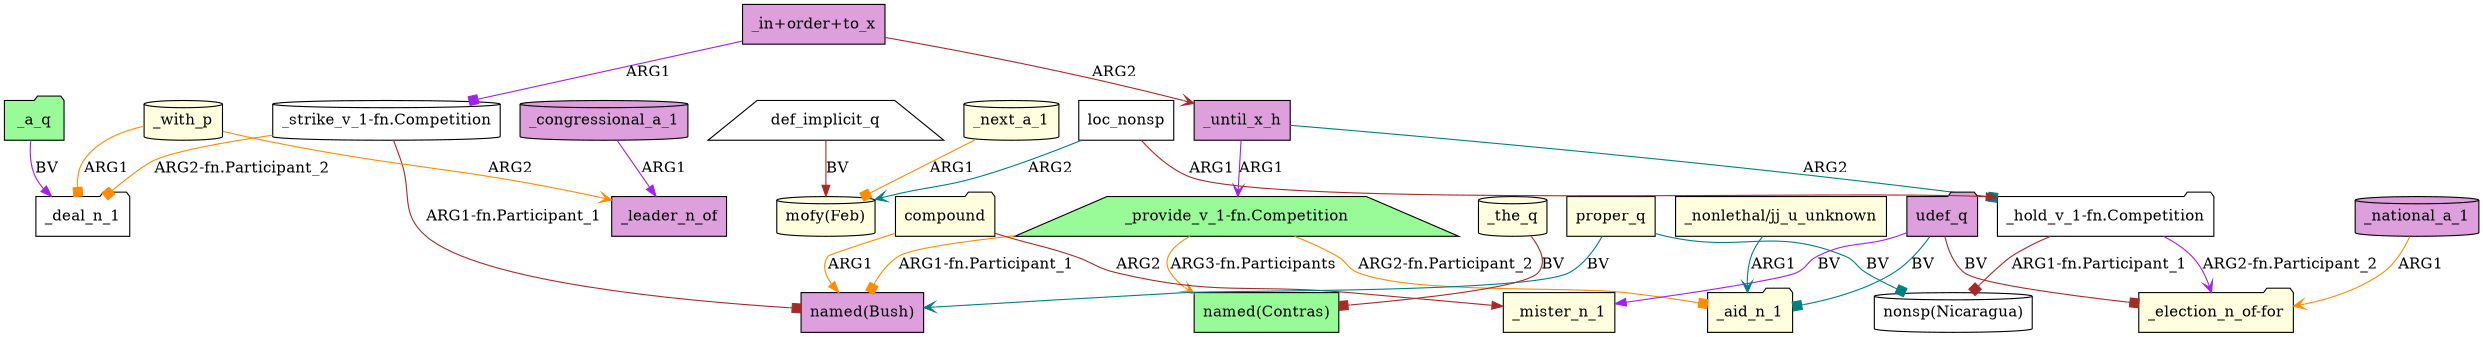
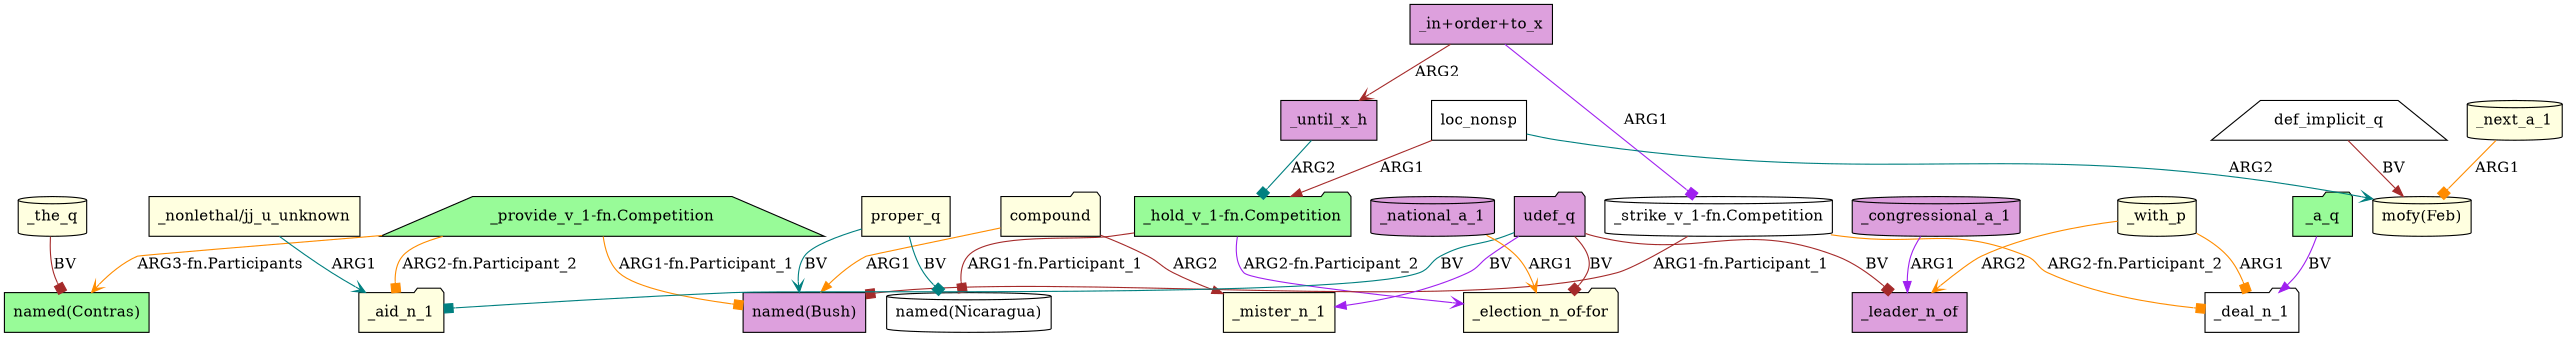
  digraph {
    node [fillcolor=lightyellow shape=box style=filled]
    edge [arrowhead=box color=darkorange]
    _until_x_h [fillcolor=plum]
    "_provide_v_1-fn.Competition" [fillcolor=palegreen shape=trapezium]
-   "_hold_v_1-fn.Competition" [fillcolor=white shape=folder]
+   "_hold_v_1-fn.Competition" [fillcolor=palegreen shape=folder]
    "named(Bush)" [fillcolor=plum]
    "named(Contras)" [fillcolor=palegreen]
    _aid_n_1 [shape=folder]
-   "named(Nicaragua)" [fillcolor=white shape=cylinder label="nonsp(Nicaragua)"]
+   "named(Nicaragua)" [fillcolor=white shape=cylinder]
    "_election_n_of-for" [shape=folder]
    "_in+order+to_x" [fillcolor=plum]
    "_strike_v_1-fn.Competition" [fillcolor=white shape=cylinder]
    _deal_n_1 [fillcolor=white shape=folder]
    _a_q [fillcolor=palegreen shape=folder]
    compound [shape=folder]
    _mister_n_1
    proper_q
    _with_p [shape=cylinder]
    _leader_n_of [fillcolor=plum]
    _the_q [shape=cylinder]
    udef_q [fillcolor=plum shape=folder]
    loc_nonsp [fillcolor=white]
    "mofy(Feb)" [shape=cylinder]
    def_implicit_q [fillcolor=white shape=trapezium]
    _congressional_a_1 [fillcolor=plum shape=cylinder]
    _national_a_1 [fillcolor=plum shape=cylinder]
    "_nonlethal/jj_u_unknown"
    _next_a_1 [shape=cylinder]
-   _until_x_h -> "_provide_v_1-fn.Competition" [arrowhead=vee color=purple label=ARG1]
    _until_x_h -> "_hold_v_1-fn.Competition" [color=teal label=ARG2]
    "_provide_v_1-fn.Competition" -> "named(Bush)" [label="ARG1-fn.Participant_1"]
    "_provide_v_1-fn.Competition" -> "named(Contras)" [arrowhead=vee label="ARG3-fn.Participants"]
    "_provide_v_1-fn.Competition" -> _aid_n_1 [label="ARG2-fn.Participant_2"]
    "_hold_v_1-fn.Competition" -> "named(Nicaragua)" [color=brown label="ARG1-fn.Participant_1"]
    "_hold_v_1-fn.Competition" -> "_election_n_of-for" [arrowhead=vee color=purple label="ARG2-fn.Participant_2"]
    "_in+order+to_x" -> _until_x_h [arrowhead=vee color=brown label=ARG2]
    "_in+order+to_x" -> "_strike_v_1-fn.Competition" [color=purple label=ARG1]
    "_strike_v_1-fn.Competition" -> "named(Bush)" [color=brown label="ARG1-fn.Participant_1"]
    "_strike_v_1-fn.Competition" -> _deal_n_1 [label="ARG2-fn.Participant_2"]
    _a_q -> _deal_n_1 [arrowhead=normal color=purple label=BV]
    compound -> "named(Bush)" [arrowhead=normal label=ARG1]
    compound -> _mister_n_1 [arrowhead=normal color=brown label=ARG2]
    proper_q -> "named(Bush)" [arrowhead=vee color=teal label=BV]
    proper_q -> "named(Nicaragua)" [color=teal label=BV]
    _with_p -> _deal_n_1 [label=ARG1]
    _with_p -> _leader_n_of [arrowhead=vee label=ARG2]
    _the_q -> "named(Contras)" [color=brown label=BV]
    udef_q -> _aid_n_1 [color=teal label=BV]
    udef_q -> "_election_n_of-for" [color=brown label=BV]
    udef_q -> _mister_n_1 [arrowhead=normal color=purple label=BV]
+   udef_q -> _leader_n_of [color=brown label=BV]
    loc_nonsp -> "_hold_v_1-fn.Competition" [arrowhead=normal color=brown label=ARG1]
    loc_nonsp -> "mofy(Feb)" [arrowhead=vee color=teal label=ARG2]
    def_implicit_q -> "mofy(Feb)" [arrowhead=normal color=brown label=BV]
    _congressional_a_1 -> _leader_n_of [arrowhead=normal color=purple label=ARG1]
    _national_a_1 -> "_election_n_of-for" [arrowhead=vee label=ARG1]
    "_nonlethal/jj_u_unknown" -> _aid_n_1 [arrowhead=vee color=teal label=ARG1]
    _next_a_1 -> "mofy(Feb)" [label=ARG1]
  }
